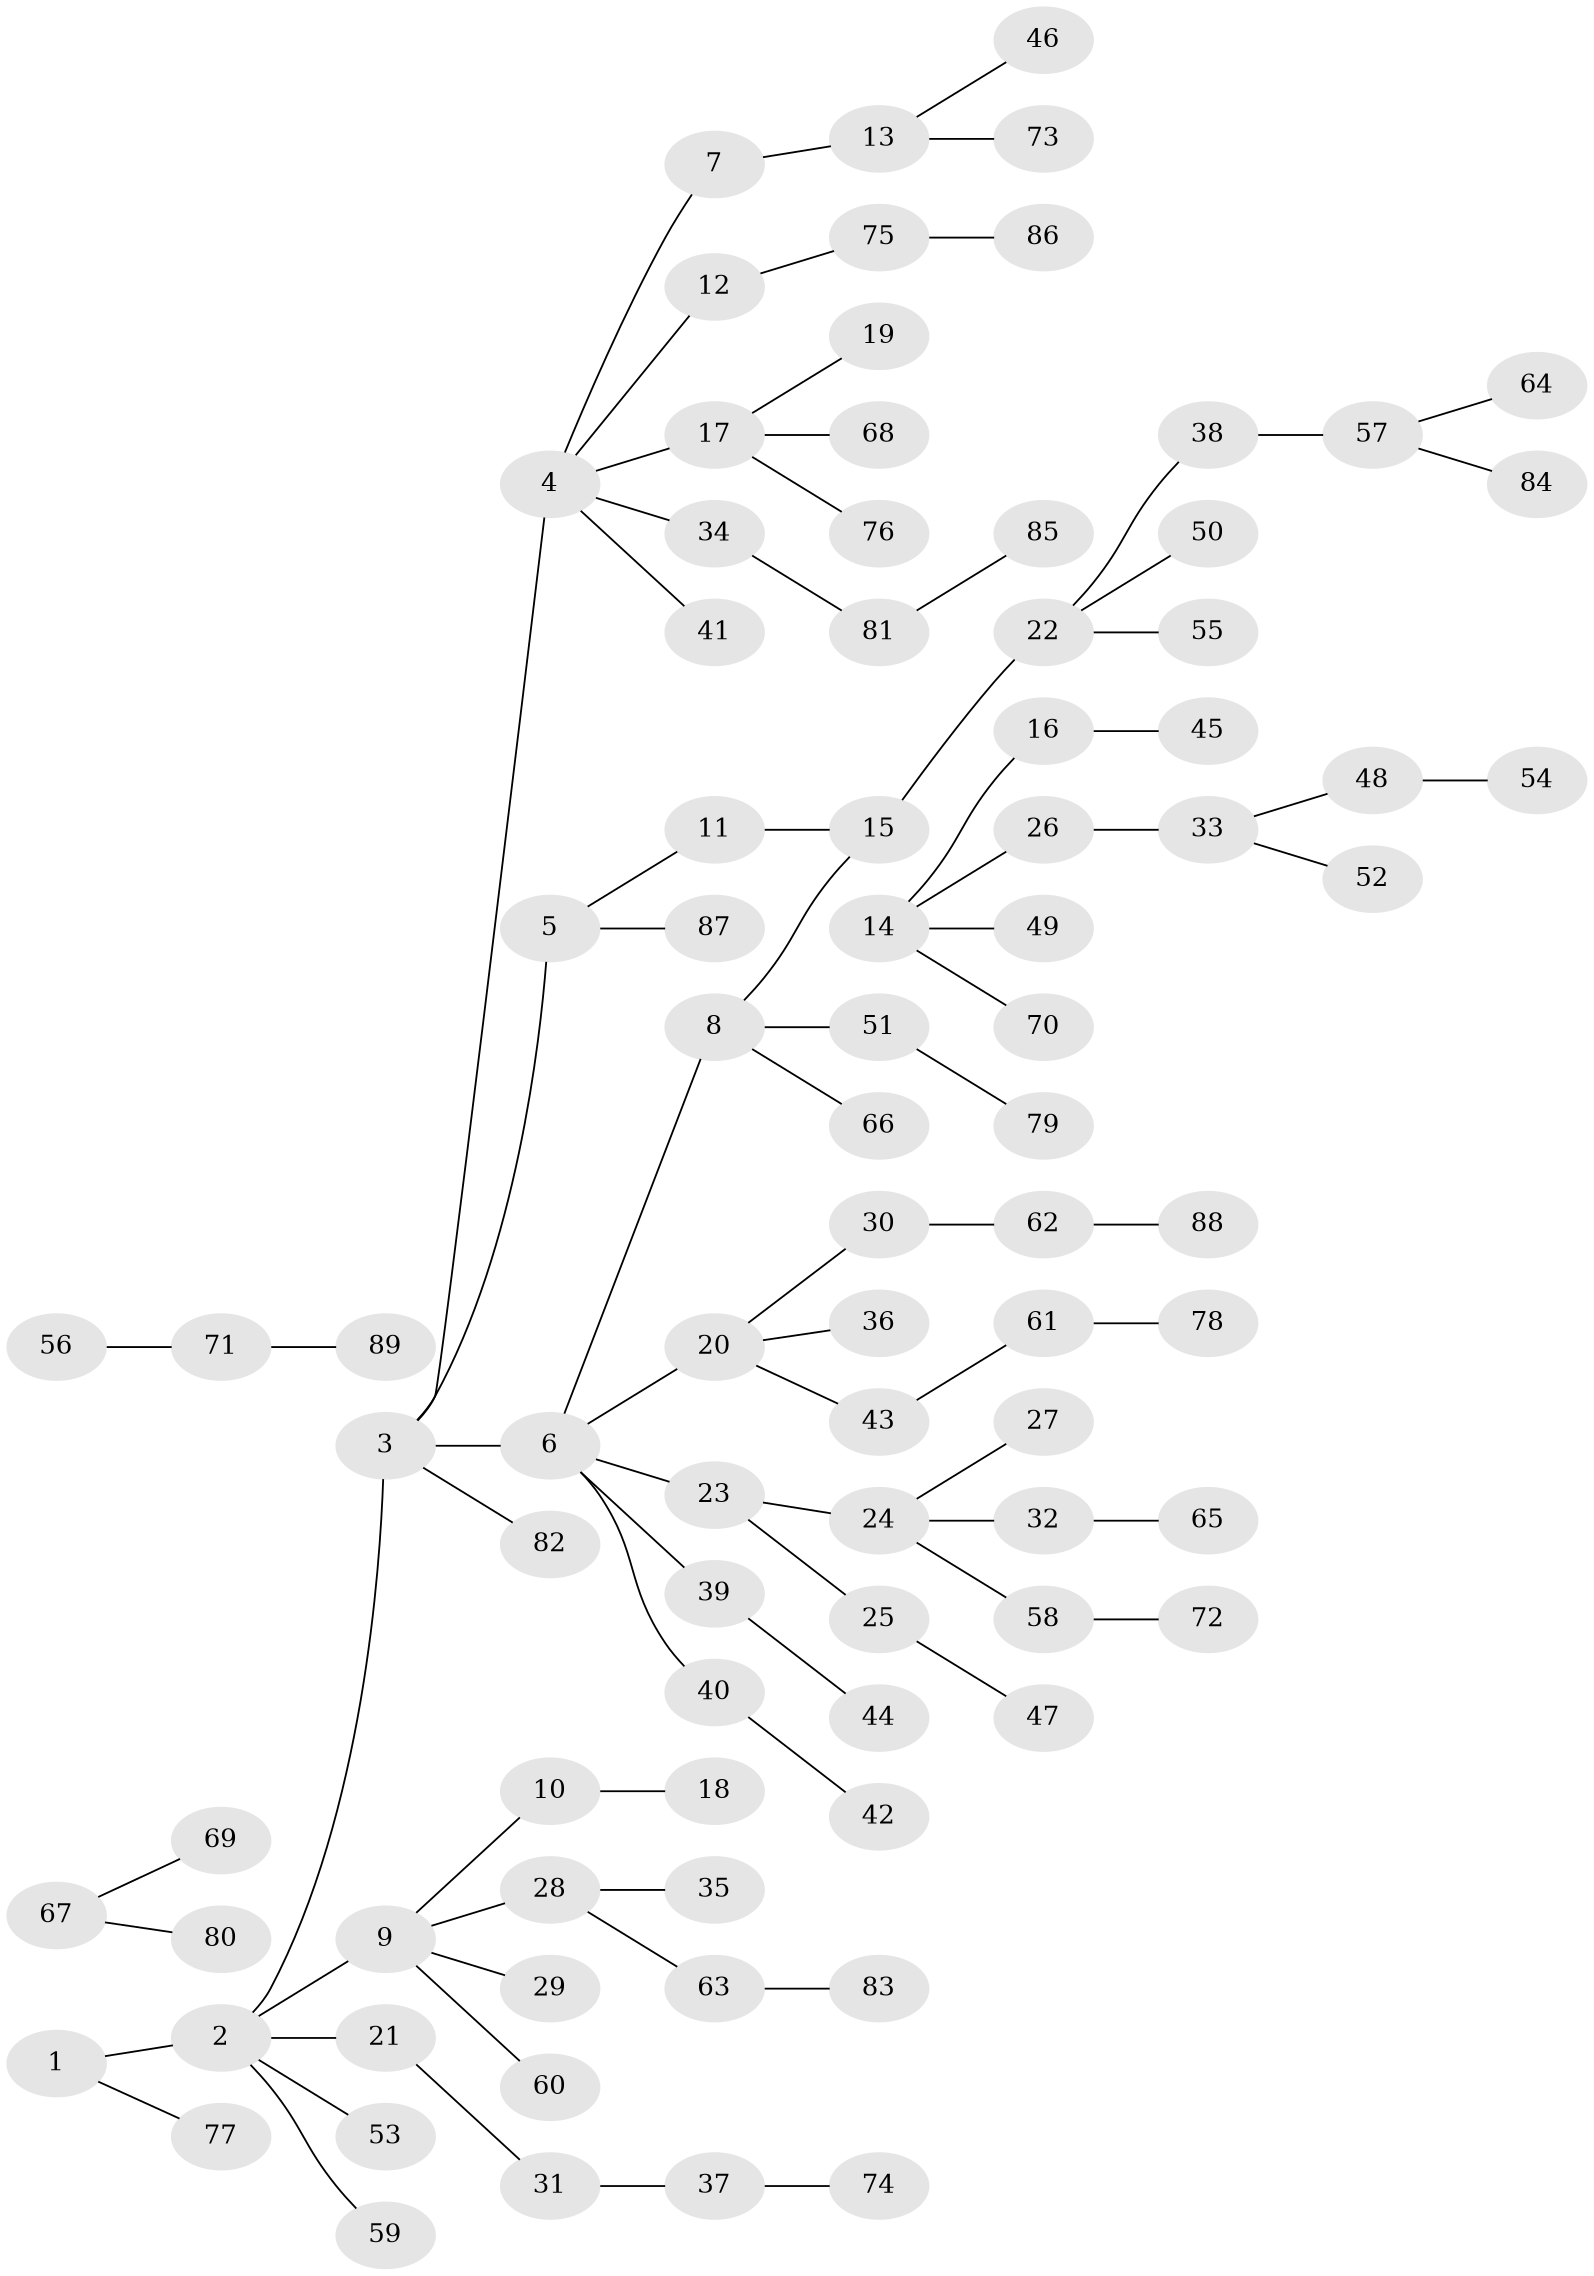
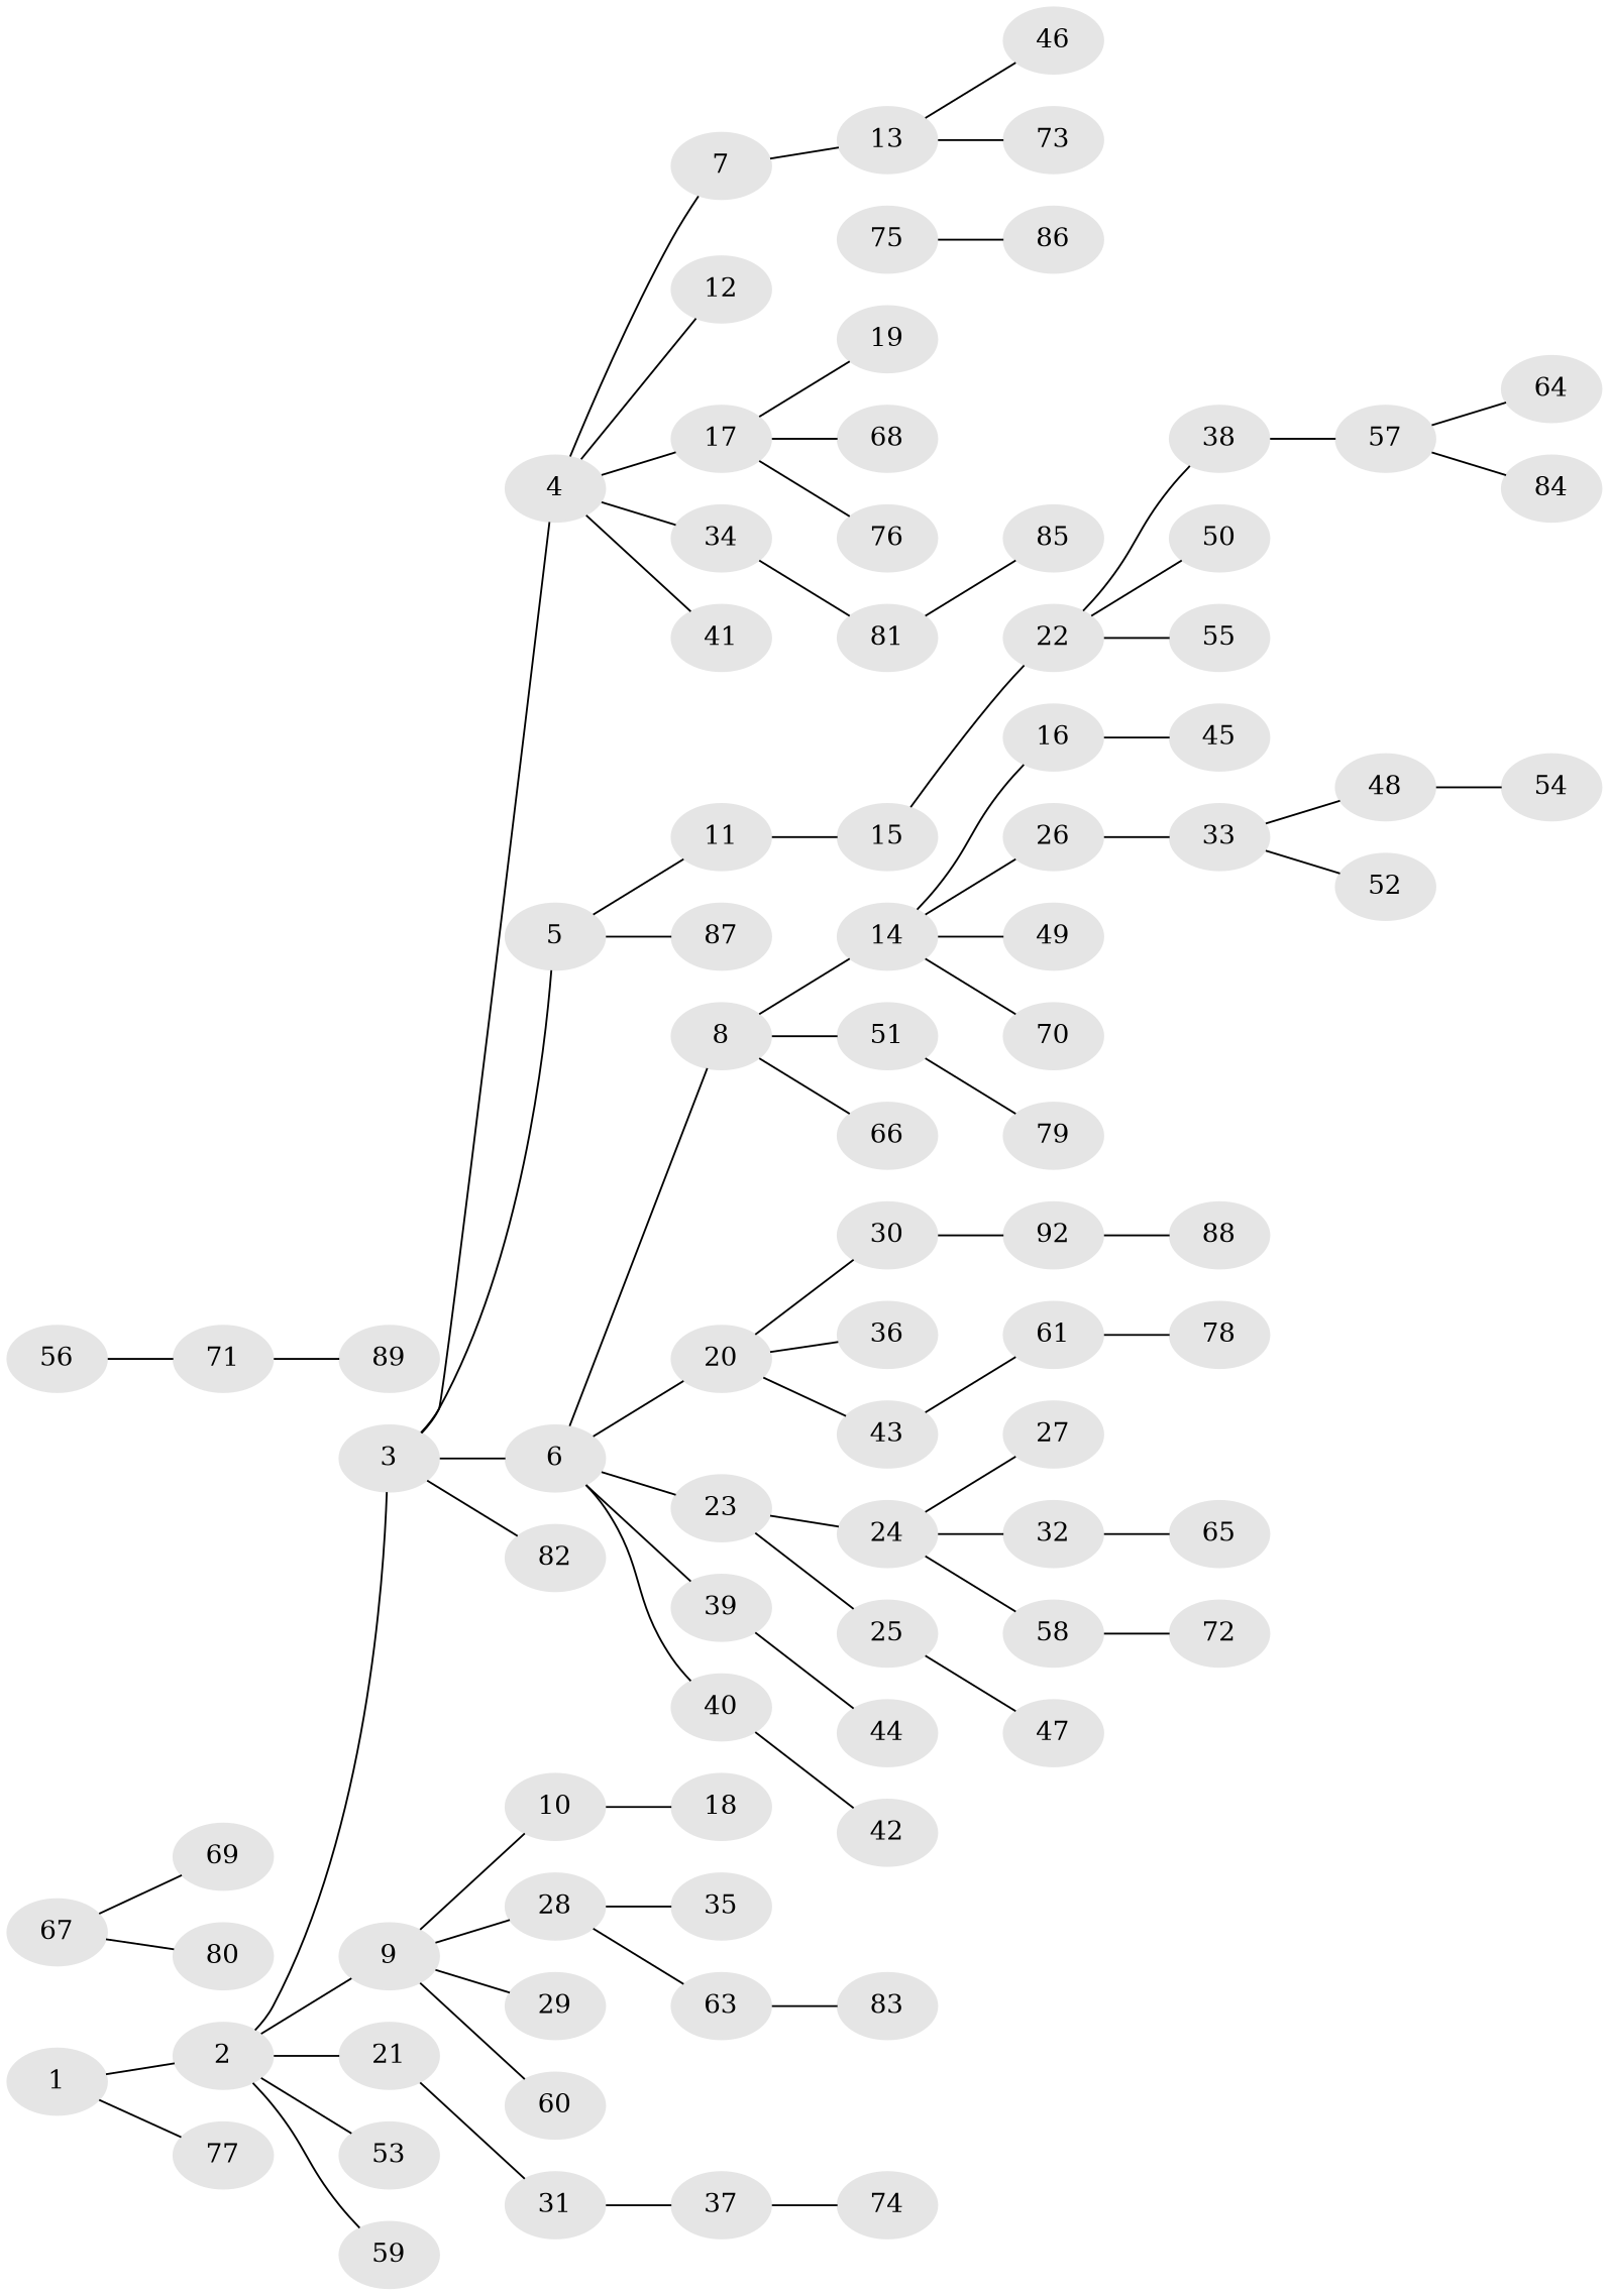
  graph {
    rankdir=LR
    node [color=gray90 style=filled]
    1
    2
    77
    3
    9
    21
    53
    59
    4
    5
    6
    82
    10
    28
    29
    60
    31
    7
    12
    17
    34
    41
    11
    87
    8
    20
    23
    39
    40
    13
    75
    19
    68
    76
    81
    15
    14
    51
    66
    30
    36
    43
    24
    25
    44
    42
    46
    73
    16
    26
    49
    70
    79
    67
    69
    80
    18
    35
    63
    22
    86
    45
    38
    50
    55
    33
-   62
+   62 [label=92]
    61
    37
    57
    27
    32
    58
    47
    65
    72
    48
    52
    83
    56
    71
    88
    74
    54
    85
    64
    84
    78
    89
    1 -- 2
    1 -- 77
    2 -- 3
    2 -- 9
    2 -- 21
    2 -- 53
    2 -- 59
    3 -- 4
    3 -- 5
    3 -- 6
    3 -- 82
    9 -- 10
    9 -- 28
    9 -- 29
    9 -- 60
    21 -- 31
    4 -- 7
    4 -- 12
    4 -- 17
    4 -- 34
    4 -- 41
    5 -- 11
    5 -- 87
    6 -- 8
    6 -- 20
    6 -- 23
    6 -- 39
    6 -- 40
    10 -- 18
    28 -- 35
    28 -- 63
    31 -- 37
    7 -- 13
-   12 -- 75
    17 -- 19
    17 -- 68
    17 -- 76
    34 -- 81
    11 -- 15
-   8 -- 15
+   8 -- 14
    8 -- 51
    8 -- 66
    20 -- 30
    20 -- 36
    20 -- 43
    23 -- 24
    23 -- 25
    39 -- 44
    40 -- 42
    13 -- 46
    13 -- 73
    75 -- 86
    81 -- 85
    15 -- 22
    14 -- 16
    14 -- 26
    14 -- 49
    14 -- 70
    51 -- 79
    30 -- 62
    43 -- 61
    24 -- 27
    24 -- 32
    24 -- 58
    25 -- 47
    16 -- 45
    26 -- 33
    67 -- 69
    67 -- 80
    63 -- 83
    22 -- 38
    22 -- 50
    22 -- 55
    38 -- 57
    33 -- 48
    33 -- 52
    62 -- 88
    61 -- 78
    37 -- 74
    57 -- 64
    57 -- 84
    32 -- 65
    58 -- 72
    48 -- 54
    56 -- 71
    71 -- 89
  }
